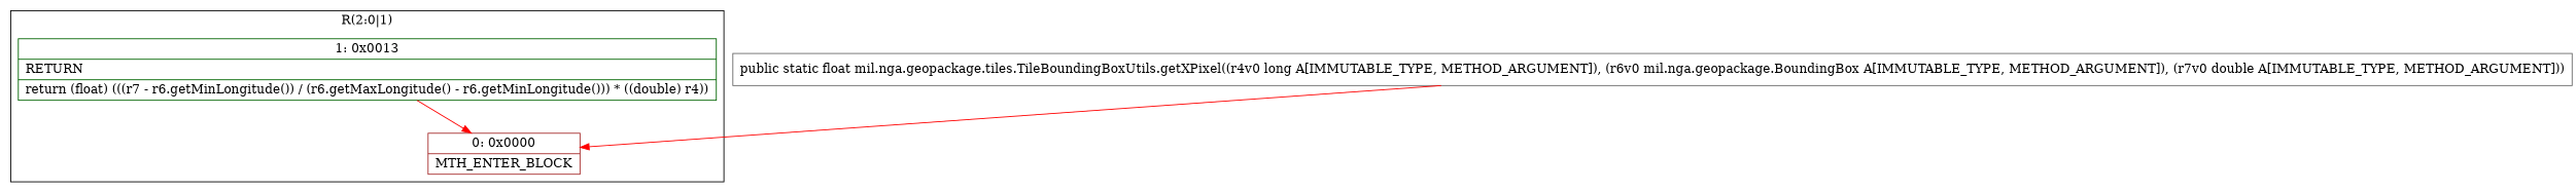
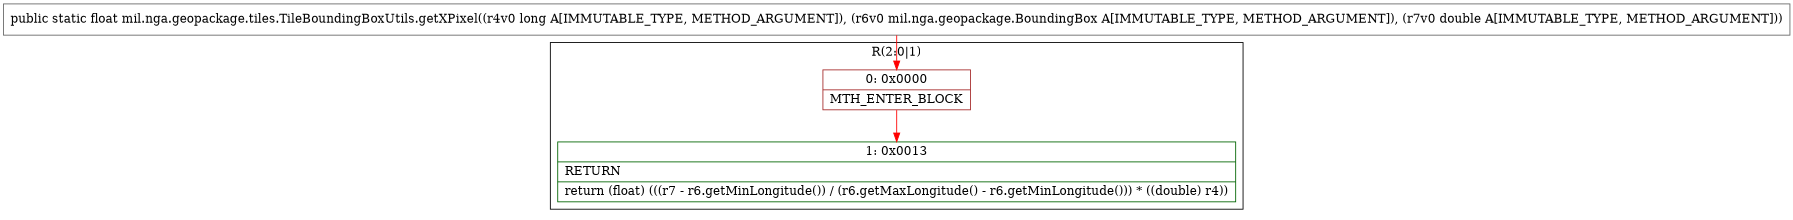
  digraph {
    node [shape=record]
    edge [color=red]
    n1 [color=brown label="{0\:\ 0x0000|MTH_ENTER_BLOCK\l}"]
    n2 [color=darkgreen label="{1\:\ 0x0013|RETURN\l|return (float) (((r7 \- r6.getMinLongitude()) \/ (r6.getMaxLongitude() \- r6.getMinLongitude())) * ((double) r4))\l}"]
    n3 [label="{public static float mil.nga.geopackage.tiles.TileBoundingBoxUtils.getXPixel((r4v0 long A[IMMUTABLE_TYPE, METHOD_ARGUMENT]), (r6v0 mil.nga.geopackage.BoundingBox A[IMMUTABLE_TYPE, METHOD_ARGUMENT]), (r7v0 double A[IMMUTABLE_TYPE, METHOD_ARGUMENT])) }" color=gray40]
    subgraph cluster_1 {
      label="R(2:0|1)"
      n1
      n2
    }
-   n2 -> n1
+   n1 -> n2
    n3 -> n1
  }
